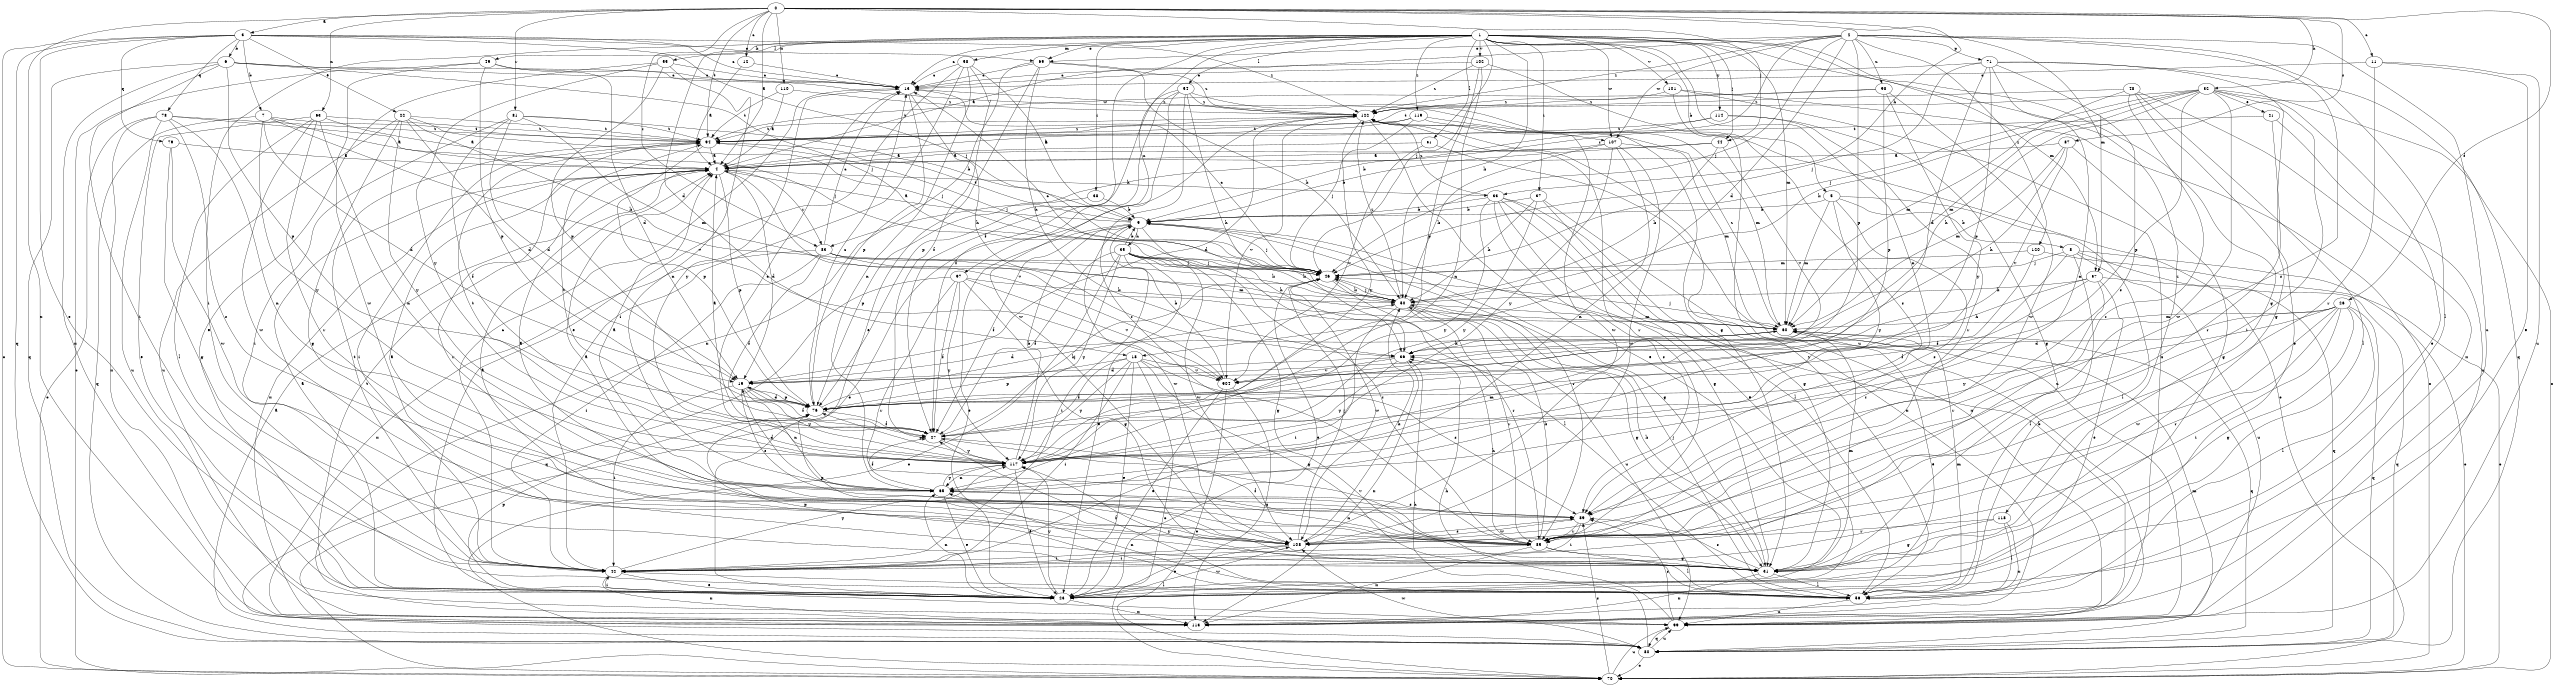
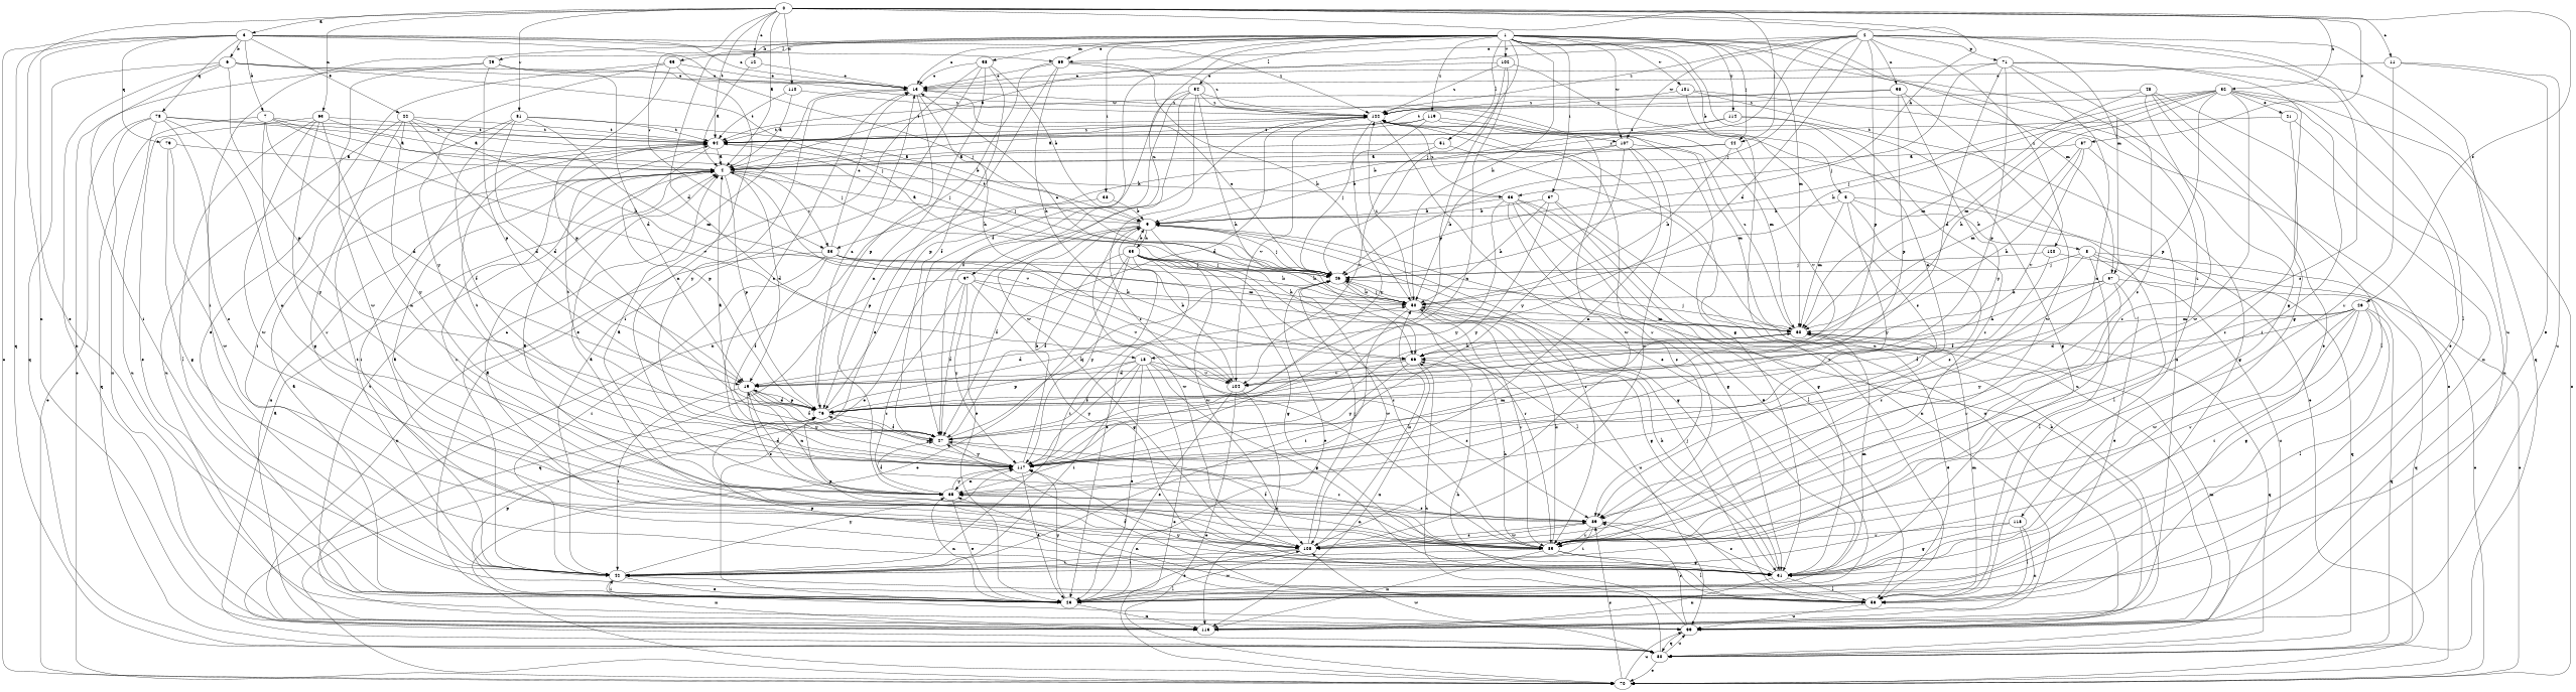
  strict digraph {
    0
    3
    4
    11
    12
    26
    32
    33
    44
    57
    63
    81
    83
    87
    94
    110
    113
    13
    46
    69
    122
    6
    7
    22
    23
    70
    78
    79
    80
    76
    19
    85
-   104 [label=904]
+   104
    99
    21
    31
    42
    60
    56
    117
    108
    50
    36
    89
    9
    48
    27
    65
    1
    5
    18
    37
    38
    49
    51
    54
    55
    58
    97
    101
    102
    107
    114
    118
    119
    8
    2
    71
    98
    120
    35
    0 -> 3 [label=a]
    0 -> 4 [label=a]
    0 -> 11 [label=c]
    0 -> 12 [label=c]
    0 -> 26 [label=f]
    0 -> 32 [label=h]
    0 -> 33 [label=h]
    0 -> 44 [label=j]
    0 -> 57 [label=m]
    0 -> 63 [label=n]
    0 -> 81 [label=r]
    0 -> 83 [label=r]
    0 -> 87 [label=s]
    0 -> 94 [label=t]
    0 -> 110 [label=x]
    0 -> 113 [label=x]
    3 -> 13 [label=c]
    3 -> 46 [label=j]
    3 -> 69 [label=o]
    3 -> 122 [label=z]
    3 -> 6 [label=b]
    3 -> 7 [label=b]
    3 -> 22 [label=e]
    3 -> 23 [label=e]
    3 -> 70 [label=o]
    3 -> 78 [label=q]
    3 -> 79 [label=q]
    3 -> 80 [label=q]
    4 -> 33 [label=h]
    4 -> 83 [label=r]
    4 -> 113 [label=x]
    4 -> 76 [label=p]
    4 -> 19 [label=d]
    4 -> 85 [label=r]
    4 -> 104 [label=v]
    11 -> 13 [label=c]
    11 -> 23 [label=e]
    11 -> 85 [label=r]
    11 -> 99 [label=u]
    12 -> 4 [label=a]
    12 -> 13 [label=c]
    26 -> 80 [label=q]
    26 -> 19 [label=d]
    26 -> 85 [label=r]
    26 -> 31 [label=g]
    26 -> 42 [label=i]
    26 -> 60 [label=m]
    26 -> 56 [label=l]
    26 -> 117 [label=y]
    26 -> 108 [label=w]
    32 -> 94 [label=t]
    32 -> 46 [label=j]
    32 -> 23 [label=e]
    32 -> 70 [label=o]
    32 -> 76 [label=p]
    32 -> 21 [label=e]
    32 -> 42 [label=i]
    32 -> 60 [label=m]
    32 -> 108 [label=w]
    32 -> 50 [label=k]
    32 -> 36 [label=h]
    33 -> 113 [label=x]
    33 -> 122 [label=z]
    33 -> 23 [label=e]
    33 -> 31 [label=g]
    33 -> 56 [label=l]
    33 -> 117 [label=y]
    33 -> 89 [label=s]
    33 -> 9 [label=b]
    44 -> 4 [label=a]
    44 -> 104 [label=v]
    44 -> 50 [label=k]
    44 -> 9 [label=b]
    57 -> 23 [label=e]
    57 -> 80 [label=q]
    57 -> 85 [label=r]
    57 -> 50 [label=k]
    57 -> 36 [label=h]
    57 -> 27 [label=f]
    63 -> 4 [label=a]
    63 -> 94 [label=t]
    63 -> 23 [label=e]
    63 -> 85 [label=r]
    63 -> 56 [label=l]
    63 -> 108 [label=w]
    63 -> 65 [label=n]
    81 -> 94 [label=t]
    81 -> 19 [label=d]
    81 -> 42 [label=i]
    81 -> 60 [label=m]
    81 -> 9 [label=b]
    81 -> 27 [label=f]
    83 -> 113 [label=x]
    83 -> 13 [label=c]
    83 -> 46 [label=j]
    83 -> 42 [label=i]
    83 -> 60 [label=m]
    83 -> 50 [label=k]
    83 -> 27 [label=f]
    87 -> 4 [label=a]
    87 -> 104 [label=v]
    87 -> 31 [label=g]
    87 -> 60 [label=m]
    87 -> 36 [label=h]
    94 -> 4 [label=a]
    94 -> 46 [label=j]
    94 -> 122 [label=z]
    94 -> 76 [label=p]
    94 -> 42 [label=i]
    110 -> 4 [label=a]
    110 -> 94 [label=t]
    110 -> 122 [label=z]
    13 -> 122 [label=z]
    13 -> 76 [label=p]
    13 -> 117 [label=y]
    13 -> 36 [label=h]
    46 -> 13 [label=c]
    46 -> 23 [label=e]
    46 -> 85 [label=r]
    46 -> 108 [label=w]
    46 -> 50 [label=k]
    69 -> 113 [label=x]
    69 -> 13 [label=c]
    69 -> 122 [label=z]
    69 -> 23 [label=e]
    69 -> 50 [label=k]
    69 -> 36 [label=h]
    122 -> 94 [label=t]
    122 -> 23 [label=e]
    122 -> 70 [label=o]
    122 -> 19 [label=d]
    122 -> 85 [label=r]
    122 -> 104 [label=v]
    122 -> 60 [label=m]
    122 -> 117 [label=y]
    6 -> 113 [label=x]
    6 -> 13 [label=c]
    6 -> 46 [label=j]
    6 -> 80 [label=q]
    6 -> 76 [label=p]
    6 -> 42 [label=i]
    6 -> 107 [label=w]
    7 -> 4 [label=a]
    7 -> 94 [label=t]
    7 -> 80 [label=q]
    7 -> 19 [label=d]
    7 -> 104 [label=v]
    7 -> 117 [label=y]
    22 -> 94 [label=t]
    22 -> 46 [label=j]
    22 -> 19 [label=d]
    22 -> 99 [label=u]
    22 -> 31 [label=g]
    22 -> 117 [label=y]
    22 -> 50 [label=k]
    23 -> 4 [label=a]
    23 -> 113 [label=x]
    23 -> 76 [label=p]
    23 -> 42 [label=i]
    23 -> 117 [label=y]
    23 -> 108 [label=w]
    23 -> 65 [label=n]
    70 -> 99 [label=u]
    70 -> 89 [label=s]
    78 -> 94 [label=t]
    78 -> 113 [label=x]
    78 -> 46 [label=j]
    78 -> 70 [label=o]
    78 -> 99 [label=u]
    78 -> 89 [label=s]
    78 -> 65 [label=n]
    79 -> 4 [label=a]
    79 -> 31 [label=g]
    79 -> 108 [label=w]
    80 -> 4 [label=a]
    80 -> 70 [label=o]
    80 -> 99 [label=u]
    80 -> 60 [label=m]
    80 -> 108 [label=w]
    80 -> 36 [label=h]
    76 -> 13 [label=c]
    76 -> 19 [label=d]
    76 -> 50 [label=k]
    76 -> 27 [label=f]
    19 -> 76 [label=p]
    19 -> 42 [label=i]
    19 -> 117 [label=y]
    19 -> 89 [label=s]
    19 -> 27 [label=f]
    19 -> 65 [label=n]
    85 -> 4 [label=a]
    85 -> 113 [label=x]
    85 -> 31 [label=g]
    85 -> 42 [label=i]
    85 -> 56 [label=l]
    85 -> 50 [label=k]
    85 -> 36 [label=h]
    85 -> 27 [label=f]
    85 -> 65 [label=n]
    104 -> 113 [label=x]
    104 -> 23 [label=e]
    104 -> 70 [label=o]
    104 -> 9 [label=b]
    99 -> 94 [label=t]
    99 -> 80 [label=q]
    99 -> 36 [label=h]
    99 -> 89 [label=s]
    99 -> 9 [label=b]
    21 -> 94 [label=t]
    21 -> 85 [label=r]
    21 -> 99 [label=u]
    31 -> 4 [label=a]
    31 -> 113 [label=x]
    31 -> 60 [label=m]
    31 -> 56 [label=l]
    31 -> 50 [label=k]
    31 -> 89 [label=s]
    42 -> 94 [label=t]
    42 -> 113 [label=x]
    42 -> 13 [label=c]
    42 -> 23 [label=e]
    42 -> 56 [label=l]
    42 -> 117 [label=y]
    60 -> 46 [label=j]
    60 -> 122 [label=z]
    60 -> 23 [label=e]
    60 -> 80 [label=q]
    60 -> 19 [label=d]
    60 -> 36 [label=h]
    56 -> 46 [label=j]
    56 -> 122 [label=z]
    56 -> 76 [label=p]
    56 -> 99 [label=u]
    56 -> 60 [label=m]
    56 -> 117 [label=y]
    56 -> 27 [label=f]
    56 -> 65 [label=n]
    117 -> 94 [label=t]
    117 -> 13 [label=c]
    117 -> 23 [label=e]
    117 -> 76 [label=p]
    117 -> 60 [label=m]
    117 -> 9 [label=b]
    117 -> 65 [label=n]
    108 -> 4 [label=a]
    108 -> 46 [label=j]
    108 -> 23 [label=e]
    108 -> 76 [label=p]
    108 -> 42 [label=i]
    108 -> 50 [label=k]
    108 -> 89 [label=s]
    50 -> 13 [label=c]
    50 -> 46 [label=j]
    50 -> 122 [label=z]
    50 -> 85 [label=r]
    50 -> 99 [label=u]
    50 -> 31 [label=g]
    50 -> 42 [label=i]
    50 -> 60 [label=m]
    36 -> 113 [label=x]
    36 -> 19 [label=d]
    36 -> 104 [label=v]
    36 -> 117 [label=y]
    89 -> 4 [label=a]
    89 -> 85 [label=r]
    89 -> 42 [label=i]
    89 -> 108 [label=w]
    9 -> 4 [label=a]
    9 -> 94 [label=t]
    9 -> 46 [label=j]
    9 -> 23 [label=e]
    9 -> 85 [label=r]
    9 -> 31 [label=g]
    9 -> 108 [label=w]
    9 -> 36 [label=h]
    9 -> 27 [label=f]
    9 -> 35 [label=h]
    48 -> 113 [label=x]
    48 -> 122 [label=z]
    48 -> 23 [label=e]
    48 -> 85 [label=r]
    48 -> 60 [label=m]
    48 -> 56 [label=l]
    27 -> 4 [label=a]
    27 -> 94 [label=t]
    27 -> 46 [label=j]
-   27 -> 85 [label=v]
+   27 -> 85 [label=r]
    27 -> 117 [label=y]
    65 -> 4 [label=a]
    65 -> 23 [label=e]
    65 -> 19 [label=d]
    65 -> 117 [label=y]
    65 -> 89 [label=s]
    65 -> 27 [label=f]
    1 -> 44 [label=j]
    1 -> 57 [label=m]
    1 -> 13 [label=c]
    1 -> 46 [label=j]
    1 -> 69 [label=o]
    1 -> 31 [label=g]
    1 -> 42 [label=i]
    1 -> 60 [label=m]
    1 -> 50 [label=k]
    1 -> 27 [label=f]
    1 -> 65 [label=n]
    1 -> 5 [label=b]
    1 -> 18 [label=d]
    1 -> 37 [label=i]
    1 -> 38 [label=i]
    1 -> 49 [label=k]
    1 -> 51 [label=l]
    1 -> 54 [label=l]
    1 -> 55 [label=l]
    1 -> 58 [label=m]
    1 -> 97 [label=u]
    1 -> 101 [label=v]
    1 -> 102 [label=v]
    1 -> 107 [label=w]
    1 -> 114 [label=y]
    1 -> 118 [label=z]
    1 -> 119 [label=z]
    5 -> 60 [label=m]
    5 -> 56 [label=l]
    5 -> 117 [label=y]
    5 -> 89 [label=s]
    5 -> 9 [label=b]
    5 -> 8 [label=b]
    18 -> 23 [label=e]
    18 -> 70 [label=o]
    18 -> 76 [label=p]
    18 -> 104 [label=v]
    18 -> 31 [label=g]
    18 -> 42 [label=i]
    18 -> 117 [label=y]
    18 -> 89 [label=s]
    18 -> 27 [label=f]
    37 -> 113 [label=x]
    37 -> 31 [label=g]
    37 -> 117 [label=y]
    37 -> 50 [label=k]
    37 -> 9 [label=b]
    38 -> 76 [label=p]
    38 -> 9 [label=b]
    49 -> 13 [label=c]
    49 -> 70 [label=o]
    49 -> 76 [label=p]
    49 -> 19 [label=d]
    49 -> 108 [label=w]
    51 -> 4 [label=a]
    51 -> 104 [label=v]
    51 -> 99 [label=u]
    54 -> 122 [label=z]
    54 -> 76 [label=p]
    54 -> 85 [label=r]
    54 -> 31 [label=g]
    54 -> 108 [label=w]
    54 -> 36 [label=h]
    54 -> 27 [label=f]
    55 -> 13 [label=c]
    55 -> 23 [label=e]
    55 -> 76 [label=p]
    55 -> 117 [label=y]
    55 -> 65 [label=n]
    58 -> 13 [label=c]
    58 -> 23 [label=e]
    58 -> 42 [label=i]
    58 -> 9 [label=b]
    58 -> 27 [label=f]
    58 -> 65 [label=n]
    97 -> 80 [label=q]
    97 -> 85 [label=r]
    97 -> 104 [label=v]
    97 -> 31 [label=g]
    97 -> 117 [label=y]
    97 -> 50 [label=k]
    97 -> 27 [label=f]
    101 -> 113 [label=x]
    101 -> 122 [label=z]
    101 -> 70 [label=o]
    101 -> 89 [label=s]
    102 -> 13 [label=c]
    102 -> 122 [label=z]
    102 -> 76 [label=p]
    102 -> 99 [label=u]
    102 -> 65 [label=n]
    107 -> 4 [label=a]
    107 -> 60 [label=m]
    107 -> 117 [label=y]
    107 -> 108 [label=w]
    107 -> 50 [label=k]
    107 -> 65 [label=n]
    114 -> 94 [label=t]
    114 -> 85 [label=r]
    114 -> 31 [label=g]
    114 -> 9 [label=b]
    118 -> 113 [label=x]
    118 -> 85 [label=r]
    118 -> 31 [label=g]
    118 -> 56 [label=l]
    119 -> 4 [label=a]
    119 -> 94 [label=t]
    119 -> 46 [label=j]
    119 -> 70 [label=o]
    119 -> 108 [label=w]
    8 -> 46 [label=j]
    8 -> 70 [label=o]
    8 -> 80 [label=q]
    8 -> 85 [label=r]
    8 -> 99 [label=u]
    8 -> 56 [label=l]
    2 -> 4 [label=a]
    2 -> 83 [label=r]
    2 -> 46 [label=j]
    2 -> 69 [label=o]
    2 -> 122 [label=z]
    2 -> 76 [label=p]
    2 -> 99 [label=u]
    2 -> 56 [label=l]
    2 -> 89 [label=s]
    2 -> 18 [label=d]
    2 -> 107 [label=w]
    2 -> 71 [label=p]
    2 -> 98 [label=u]
    2 -> 120 [label=z]
    71 -> 13 [label=c]
    71 -> 46 [label=j]
    71 -> 80 [label=q]
    71 -> 76 [label=p]
    71 -> 19 [label=d]
    71 -> 31 [label=g]
    71 -> 89 [label=s]
    71 -> 65 [label=n]
    98 -> 94 [label=t]
    98 -> 122 [label=z]
    98 -> 76 [label=p]
    98 -> 117 [label=y]
    98 -> 108 [label=w]
-   120 -> 46 [label=m]
+   120 -> 46 [label=j]
    120 -> 70 [label=o]
    120 -> 27 [label=f]
    35 -> 46 [label=j]
    35 -> 23 [label=e]
    35 -> 70 [label=o]
    35 -> 85 [label=r]
    35 -> 31 [label=g]
    35 -> 42 [label=i]
    35 -> 56 [label=l]
    35 -> 117 [label=y]
    35 -> 108 [label=w]
    35 -> 50 [label=k]
    35 -> 9 [label=b]
    35 -> 27 [label=f]
  }
